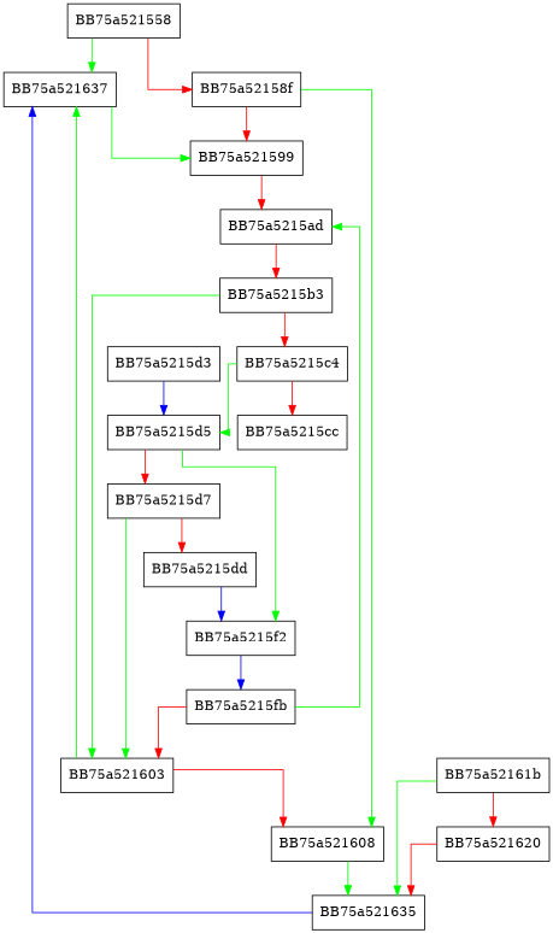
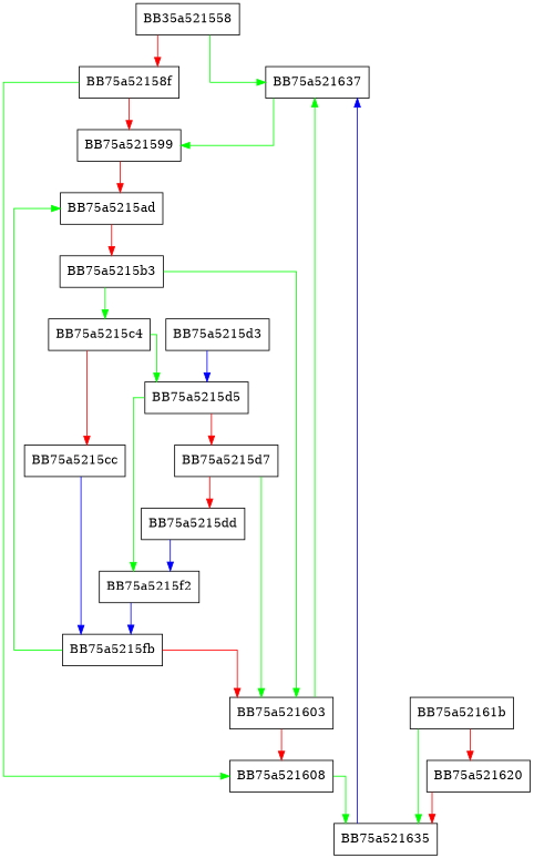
  digraph {
    splines=ortho
    node [shape=box]
    edge [color=red]
-   BB75a521558
+   BB75a521558 [label=BB35a521558]
    BB75a521637
    BB75a52158f
    BB75a521599
    BB75a521608
    BB75a521635
    BB75a5215ad
    BB75a52161b
    BB75a521620
    BB75a5215b3
    BB75a5215d3
    BB75a5215d5
    BB75a521603
    BB75a5215c4
    BB75a5215f2
    BB75a5215d7
    BB75a5215cc
    BB75a5215fb
    BB75a5215dd
    BB75a521558 -> BB75a521637 [color=green]
    BB75a521558 -> BB75a52158f
    BB75a521637 -> BB75a521599 [color=green]
    BB75a52158f -> BB75a521599
    BB75a52158f -> BB75a521608 [color=green]
    BB75a521599 -> BB75a5215ad
    BB75a521608 -> BB75a521635 [color=green]
    BB75a521635 -> BB75a521637 [color=blue]
    BB75a5215ad -> BB75a5215b3
    BB75a52161b -> BB75a521635 [color=green]
    BB75a52161b -> BB75a521620
    BB75a521620 -> BB75a521635
    BB75a5215b3 -> BB75a521603 [color=green]
-   BB75a5215b3 -> BB75a5215c4
+   BB75a5215b3 -> BB75a5215c4 [color=green]
    BB75a5215d3 -> BB75a5215d5 [color=blue]
    BB75a5215d5 -> BB75a5215f2 [color=green]
    BB75a5215d5 -> BB75a5215d7
    BB75a521603 -> BB75a521637 [color=green]
    BB75a521603 -> BB75a521608
    BB75a5215c4 -> BB75a5215d5 [color=green]
    BB75a5215c4 -> BB75a5215cc
    BB75a5215f2 -> BB75a5215fb [color=blue]
    BB75a5215d7 -> BB75a521603 [color=green]
    BB75a5215d7 -> BB75a5215dd
+   BB75a5215cc -> BB75a5215fb [color=blue]
    BB75a5215fb -> BB75a5215ad [color=green]
    BB75a5215fb -> BB75a521603
    BB75a5215dd -> BB75a5215f2 [color=blue]
  }
